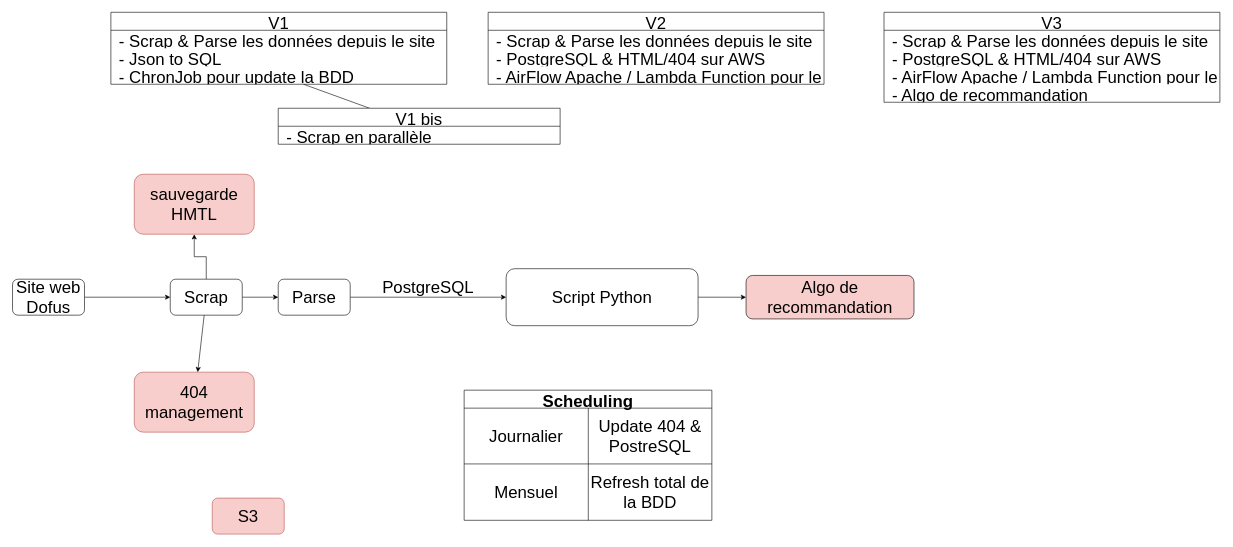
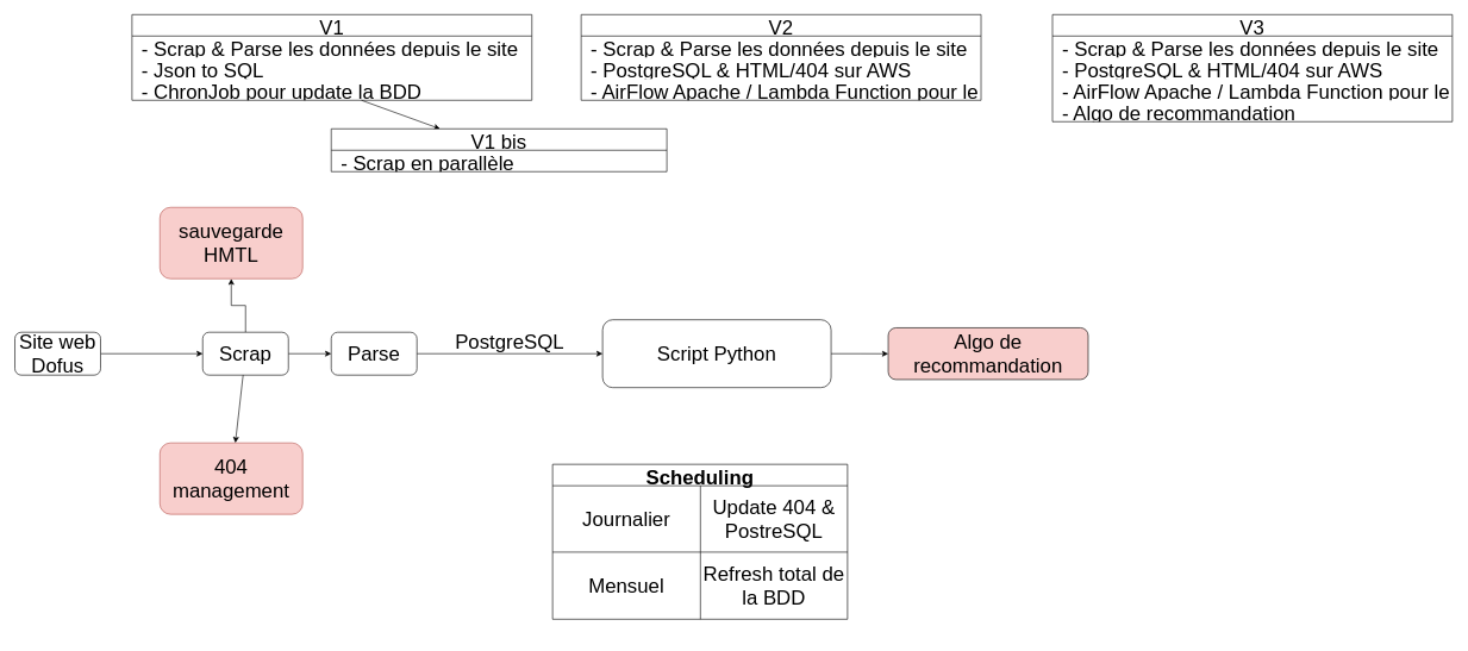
  <mxCell id="0" />
  <mxCell id="1" parent="0" />
  <mxCell id="2" value="V1" style="swimlane;fontStyle=0;childLayout=stackLayout;horizontal=1;startSize=30;horizontalStack=0;resizeParent=1;resizeParentMax=0;resizeLast=0;collapsible=1;marginBottom=0;fontSize=28;" parent="1" vertex="1"><mxGeometry x="184" y="20" width="560" height="120" as="geometry" /></mxCell>
  <mxCell id="3" value=" - Scrap &amp; Parse les données depuis le site" style="text;strokeColor=none;fillColor=none;align=left;verticalAlign=middle;spacingLeft=4;spacingRight=4;overflow=hidden;points=[[0,0.5],[1,0.5]];portConstraint=eastwest;rotatable=0;fontSize=28;" parent="2" vertex="1"><mxGeometry y="30" width="560" height="30" as="geometry" /></mxCell>
  <mxCell id="4" value=" - Json to SQL" style="text;strokeColor=none;fillColor=none;align=left;verticalAlign=middle;spacingLeft=4;spacingRight=4;overflow=hidden;points=[[0,0.5],[1,0.5]];portConstraint=eastwest;rotatable=0;fontSize=28;" parent="2" vertex="1"><mxGeometry y="60" width="560" height="30" as="geometry" /></mxCell>
  <mxCell id="5" value=" - ChronJob pour update la BDD" style="text;strokeColor=none;fillColor=none;align=left;verticalAlign=middle;spacingLeft=4;spacingRight=4;overflow=hidden;points=[[0,0.5],[1,0.5]];portConstraint=eastwest;rotatable=0;fontSize=28;" parent="2" vertex="1"><mxGeometry y="90" width="560" height="30" as="geometry" /></mxCell>
  <mxCell id="6" style="edgeStyle=orthogonalEdgeStyle;rounded=0;orthogonalLoop=1;jettySize=auto;html=1;exitX=1;exitY=0.5;exitDx=0;exitDy=0;fontSize=28;entryX=0;entryY=0.5;entryDx=0;entryDy=0;" parent="1" source="7" target="10" edge="1"><mxGeometry relative="1" as="geometry"><mxPoint x="293" y="495" as="targetPoint" /></mxGeometry></mxCell>
  <mxCell id="7" value="Site web Dofus" style="rounded=1;whiteSpace=wrap;html=1;fontSize=28;" parent="1" vertex="1"><mxGeometry x="20" y="465" width="120" height="60" as="geometry" /></mxCell>
  <mxCell id="8" style="edgeStyle=orthogonalEdgeStyle;rounded=0;orthogonalLoop=1;jettySize=auto;html=1;fontSize=28;" parent="1" source="10" target="19" edge="1"><mxGeometry relative="1" as="geometry"><mxPoint x="653" y="495" as="targetPoint" /></mxGeometry></mxCell>
  <mxCell id="9" style="edgeStyle=orthogonalEdgeStyle;rounded=0;orthogonalLoop=1;jettySize=auto;html=1;fontSize=28;" parent="1" source="10" target="17" edge="1"><mxGeometry relative="1" as="geometry" /></mxCell>
  <mxCell id="10" value="Scrap" style="rounded=1;whiteSpace=wrap;html=1;fontSize=28;" parent="1" vertex="1"><mxGeometry x="283" y="465" width="120" height="60" as="geometry" /></mxCell>
  <mxCell id="11" value="PostgreSQL" style="text;html=1;strokeColor=none;fillColor=none;align=center;verticalAlign=middle;whiteSpace=wrap;rounded=0;fontSize=28;" parent="1" vertex="1"><mxGeometry x="603" y="458.75" width="220" height="38.75" as="geometry" /></mxCell>
  <mxCell id="12" style="edgeStyle=orthogonalEdgeStyle;rounded=0;orthogonalLoop=1;jettySize=auto;html=1;fontSize=28;" parent="1" source="13" target="14" edge="1"><mxGeometry relative="1" as="geometry"><mxPoint x="1293" y="507.5" as="targetPoint" /></mxGeometry></mxCell>
  <mxCell id="13" value="Script Python" style="rounded=1;whiteSpace=wrap;html=1;fontSize=28;" parent="1" vertex="1"><mxGeometry x="843" y="447.5" width="320" height="95" as="geometry" /></mxCell>
  <mxCell id="14" value="Algo de recommandation" style="rounded=1;whiteSpace=wrap;html=1;fontSize=28;fillColor=#f8cecc;" parent="1" vertex="1"><mxGeometry x="1243" y="458.75" width="280" height="72.5" as="geometry" /></mxCell>
  <mxCell id="15" value="" style="endArrow=classic;html=1;rounded=0;fontSize=28;" parent="1" source="10" target="16" edge="1"><mxGeometry width="50" height="50" relative="1" as="geometry"><mxPoint x="523" y="500" as="sourcePoint" /><mxPoint x="523" y="590" as="targetPoint" /></mxGeometry></mxCell>
  <mxCell id="16" value="404 management" style="rounded=1;whiteSpace=wrap;html=1;fontSize=28;fillColor=#f8cecc;strokeColor=#b85450;" parent="1" vertex="1"><mxGeometry x="223" y="620" width="200" height="100" as="geometry" /></mxCell>
  <mxCell id="17" value="sauvegarde HMTL" style="rounded=1;whiteSpace=wrap;html=1;fontSize=28;fillColor=#f8cecc;strokeColor=#b85450;" parent="1" vertex="1"><mxGeometry x="223" y="290" width="200" height="100" as="geometry" /></mxCell>
  <mxCell id="18" style="edgeStyle=orthogonalEdgeStyle;rounded=0;orthogonalLoop=1;jettySize=auto;html=1;fontSize=28;" parent="1" source="19" target="13" edge="1"><mxGeometry relative="1" as="geometry" /></mxCell>
  <mxCell id="19" value="Parse" style="rounded=1;whiteSpace=wrap;html=1;fontSize=28;" parent="1" vertex="1"><mxGeometry x="463" y="465" width="120" height="60" as="geometry" /></mxCell>
- <mxCell id="20" value="S3" style="rounded=1;whiteSpace=wrap;html=1;fontSize=28;fillColor=#f8cecc;strokeColor=#b85450;" parent="1" vertex="1"><mxGeometry x="353" y="830" width="120" height="60" as="geometry" /></mxCell>
  <mxCell id="21" value="Scheduling" style="shape=table;startSize=30;container=1;collapsible=0;childLayout=tableLayout;fontStyle=1;align=center;fontSize=28;" parent="1" vertex="1"><mxGeometry x="773" y="650" width="413" height="217" as="geometry" /></mxCell>
  <mxCell id="22" value="" style="shape=tableRow;horizontal=0;startSize=0;swimlaneHead=0;swimlaneBody=0;top=0;left=0;bottom=0;right=0;collapsible=0;dropTarget=0;fillColor=none;points=[[0,0.5],[1,0.5]];portConstraint=eastwest;fontSize=28;" parent="21" vertex="1"><mxGeometry y="30" width="413" height="93" as="geometry" /></mxCell>
  <mxCell id="23" value="Journalier" style="shape=partialRectangle;html=1;whiteSpace=wrap;connectable=0;fillColor=none;top=0;left=0;bottom=0;right=0;overflow=hidden;fontSize=28;" parent="22" vertex="1"><mxGeometry width="207" height="93" as="geometry"><mxRectangle width="207" height="93" as="alternateBounds" /></mxGeometry></mxCell>
  <mxCell id="24" value="Update 404 &amp;amp; PostreSQL" style="shape=partialRectangle;html=1;whiteSpace=wrap;connectable=0;fillColor=none;top=0;left=0;bottom=0;right=0;overflow=hidden;fontSize=28;" parent="22" vertex="1"><mxGeometry x="207" width="206" height="93" as="geometry"><mxRectangle width="206" height="93" as="alternateBounds" /></mxGeometry></mxCell>
  <mxCell id="25" value="" style="shape=tableRow;horizontal=0;startSize=0;swimlaneHead=0;swimlaneBody=0;top=0;left=0;bottom=0;right=0;collapsible=0;dropTarget=0;fillColor=none;points=[[0,0.5],[1,0.5]];portConstraint=eastwest;fontSize=28;" parent="21" vertex="1"><mxGeometry y="123" width="413" height="94" as="geometry" /></mxCell>
  <mxCell id="26" value="Mensuel" style="shape=partialRectangle;html=1;whiteSpace=wrap;connectable=0;fillColor=none;top=0;left=0;bottom=0;right=0;overflow=hidden;fontSize=28;" parent="25" vertex="1"><mxGeometry width="207" height="94" as="geometry"><mxRectangle width="207" height="94" as="alternateBounds" /></mxGeometry></mxCell>
  <mxCell id="27" value="Refresh total de la BDD" style="shape=partialRectangle;html=1;whiteSpace=wrap;connectable=0;fillColor=none;top=0;left=0;bottom=0;right=0;overflow=hidden;fontSize=28;" parent="25" vertex="1"><mxGeometry x="207" width="206" height="94" as="geometry"><mxRectangle width="206" height="94" as="alternateBounds" /></mxGeometry></mxCell>
  <mxCell id="28" value="V2" style="swimlane;fontStyle=0;childLayout=stackLayout;horizontal=1;startSize=30;horizontalStack=0;resizeParent=1;resizeParentMax=0;resizeLast=0;collapsible=1;marginBottom=0;fontSize=28;" parent="1" vertex="1"><mxGeometry x="813" y="20" width="560" height="120" as="geometry" /></mxCell>
  <mxCell id="29" value=" - Scrap &amp; Parse les données depuis le site" style="text;strokeColor=none;fillColor=none;align=left;verticalAlign=middle;spacingLeft=4;spacingRight=4;overflow=hidden;points=[[0,0.5],[1,0.5]];portConstraint=eastwest;rotatable=0;fontSize=28;" parent="28" vertex="1"><mxGeometry y="30" width="560" height="30" as="geometry" /></mxCell>
  <mxCell id="30" value=" - PostgreSQL &amp; HTML/404 sur AWS" style="text;strokeColor=none;fillColor=none;align=left;verticalAlign=middle;spacingLeft=4;spacingRight=4;overflow=hidden;points=[[0,0.5],[1,0.5]];portConstraint=eastwest;rotatable=0;fontSize=28;" parent="28" vertex="1"><mxGeometry y="60" width="560" height="30" as="geometry" /></mxCell>
  <mxCell id="31" value=" - AirFlow Apache / Lambda Function pour le scheduling" style="text;strokeColor=none;fillColor=none;align=left;verticalAlign=middle;spacingLeft=4;spacingRight=4;overflow=hidden;points=[[0,0.5],[1,0.5]];portConstraint=eastwest;rotatable=0;fontSize=28;" parent="28" vertex="1"><mxGeometry y="90" width="560" height="30" as="geometry" /></mxCell>
  <mxCell id="32" value="V3" style="swimlane;fontStyle=0;childLayout=stackLayout;horizontal=1;startSize=30;horizontalStack=0;resizeParent=1;resizeParentMax=0;resizeLast=0;collapsible=1;marginBottom=0;fontSize=28;" parent="1" vertex="1"><mxGeometry x="1473" y="20" width="560" height="150" as="geometry" /></mxCell>
  <mxCell id="33" value=" - Scrap &amp; Parse les données depuis le site" style="text;strokeColor=none;fillColor=none;align=left;verticalAlign=middle;spacingLeft=4;spacingRight=4;overflow=hidden;points=[[0,0.5],[1,0.5]];portConstraint=eastwest;rotatable=0;fontSize=28;" parent="32" vertex="1"><mxGeometry y="30" width="560" height="30" as="geometry" /></mxCell>
  <mxCell id="34" value=" - PostgreSQL &amp; HTML/404 sur AWS" style="text;strokeColor=none;fillColor=none;align=left;verticalAlign=middle;spacingLeft=4;spacingRight=4;overflow=hidden;points=[[0,0.5],[1,0.5]];portConstraint=eastwest;rotatable=0;fontSize=28;" parent="32" vertex="1"><mxGeometry y="60" width="560" height="30" as="geometry" /></mxCell>
  <mxCell id="35" value=" - AirFlow Apache / Lambda Function pour le scheduling" style="text;strokeColor=none;fillColor=none;align=left;verticalAlign=middle;spacingLeft=4;spacingRight=4;overflow=hidden;points=[[0,0.5],[1,0.5]];portConstraint=eastwest;rotatable=0;fontSize=28;" parent="32" vertex="1"><mxGeometry y="90" width="560" height="30" as="geometry" /></mxCell>
  <mxCell id="36" value=" - Algo de recommandation" style="text;strokeColor=none;fillColor=none;align=left;verticalAlign=middle;spacingLeft=4;spacingRight=4;overflow=hidden;points=[[0,0.5],[1,0.5]];portConstraint=eastwest;rotatable=0;fontSize=28;" parent="32" vertex="1"><mxGeometry y="120" width="560" height="30" as="geometry" /></mxCell>
- <mxCell id="37" value="" style="endArrow=none;html=1;rounded=0;fontSize=28;" parent="1" source="5" target="38" edge="1"><mxGeometry width="50" height="50" relative="1" as="geometry"><mxPoint x="833" y="300" as="sourcePoint" /><mxPoint x="553" y="260" as="targetPoint" /></mxGeometry></mxCell>
+ <mxCell id="37" value="" style="endArrow=classic;html=1;rounded=0;fontSize=28;" parent="1" source="5" target="38" edge="1"><mxGeometry width="50" height="50" relative="1" as="geometry"><mxPoint x="833" y="300" as="sourcePoint" /><mxPoint x="553" y="260" as="targetPoint" /></mxGeometry></mxCell>
  <mxCell id="38" value="V1 bis" style="swimlane;fontStyle=0;childLayout=stackLayout;horizontal=1;startSize=30;horizontalStack=0;resizeParent=1;resizeParentMax=0;resizeLast=0;collapsible=1;marginBottom=0;fontSize=28;" parent="1" vertex="1"><mxGeometry x="463" y="180" width="470" height="60" as="geometry" /></mxCell>
  <mxCell id="39" value=" - Scrap en parallèle" style="text;strokeColor=none;fillColor=none;align=left;verticalAlign=middle;spacingLeft=4;spacingRight=4;overflow=hidden;points=[[0,0.5],[1,0.5]];portConstraint=eastwest;rotatable=0;fontSize=28;" parent="38" vertex="1"><mxGeometry y="30" width="470" height="30" as="geometry" /></mxCell>
